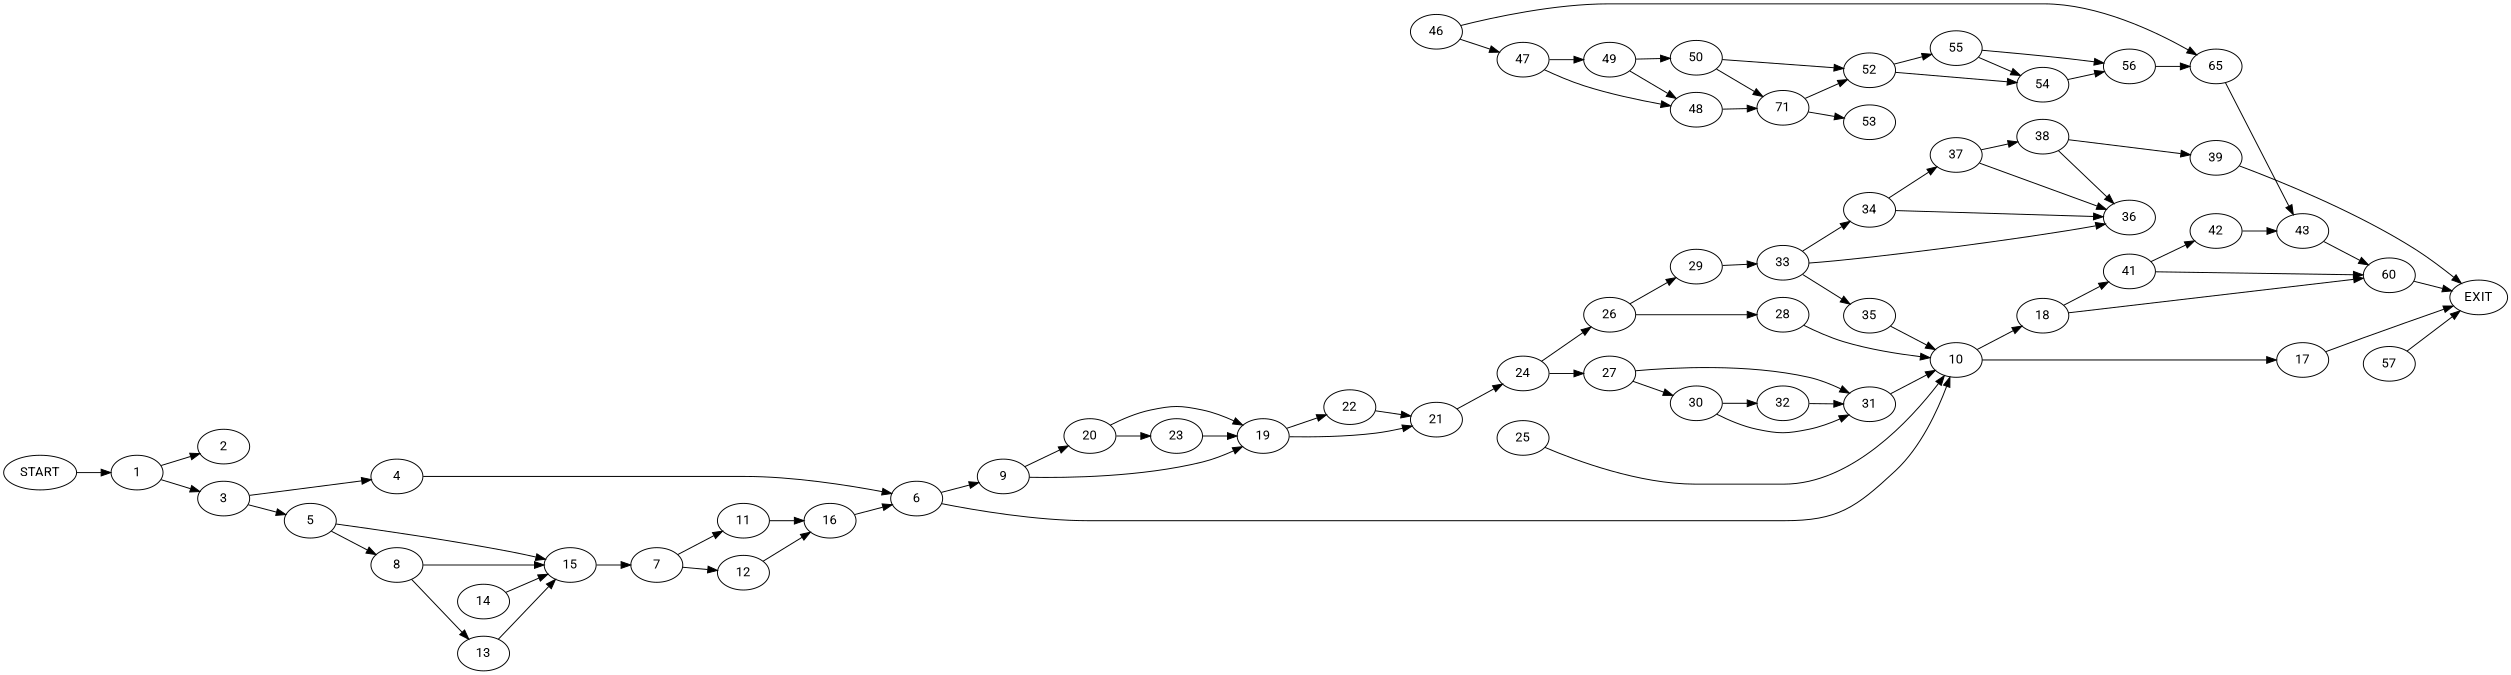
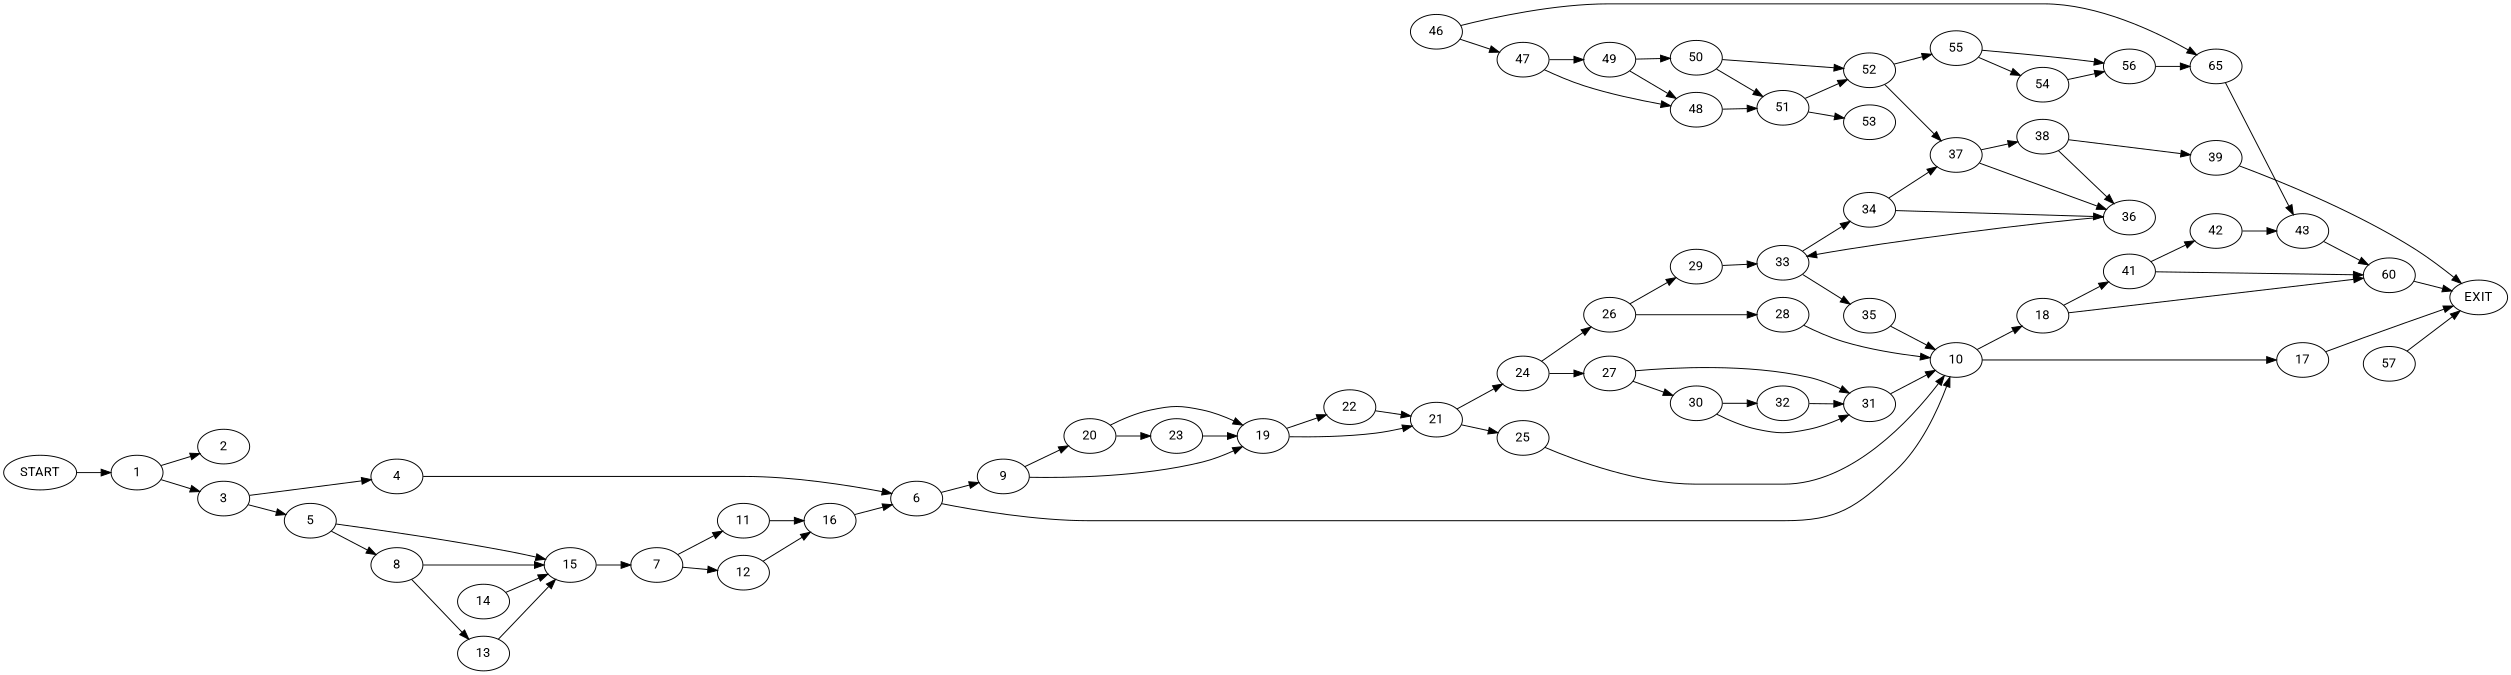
  digraph {
    fontname=Roboto
    rankdir=LR
    node [fontname=Roboto]
    edge [fontname=Roboto]
    n1 [label=START]
    1
    2
    3
    n5 [label=EXIT]
    4
    5
    6
    8
    15
    9
    10
    7
    11
    12
    13
    19
    20
    17
    18
    16
    14
    21
    22
    23
    n26 [label=60]
    41
    42
    24
    25
    26
    27
    28
    29
    30
    31
    33
    32
    34
    35
    36
    37
    38
    39
    43
    n46 [label=65]
    46
    47
    48
    49
-   51 [label=71]
+   51
    50
    52
    53
    54
    55
    56
    57
    n1 -> 1
    1 -> 2
    1 -> 3
    3 -> 4
    3 -> 5
    4 -> 6
    5 -> 8
    5 -> 15
    6 -> 9
    6 -> 10
    8 -> 15
    8 -> 13
    15 -> 7
    9 -> 19
    9 -> 20
    10 -> 17
    10 -> 18
    7 -> 11
    7 -> 12
    11 -> 16
    12 -> 16
    13 -> 15
    19 -> 21
    19 -> 22
    20 -> 19
    20 -> 23
    17 -> n5
    18 -> n26
    18 -> 41
    16 -> 6
    14 -> 15
    21 -> 24
+   21 -> 25
    22 -> 21
    23 -> 19
    n26 -> n5
    41 -> n26
    41 -> 42
    42 -> 43
    24 -> 26
    24 -> 27
    25 -> 10
    26 -> 28
    26 -> 29
    27 -> 30
    27 -> 31
    28 -> 10
    29 -> 33
    30 -> 31
    30 -> 32
    31 -> 10
    33 -> 34
    33 -> 35
    32 -> 31
    34 -> 36
    34 -> 37
    35 -> 10
-   33 -> 36
+   36 -> 33
    37 -> 36
    37 -> 38
    38 -> 36
    38 -> 39
    39 -> n5
    43 -> n26
    n46 -> 43
    46 -> n46
    46 -> 47
    47 -> 48
    47 -> 49
    48 -> 51
    49 -> 48
    49 -> 50
    51 -> 52
    51 -> 53
    50 -> 51
    50 -> 52
-   52 -> 54
+   52 -> 37
    52 -> 55
    54 -> 56
    55 -> 54
    55 -> 56
    56 -> n46
    57 -> n5
  }
